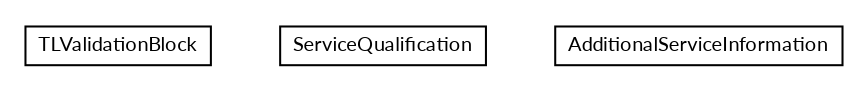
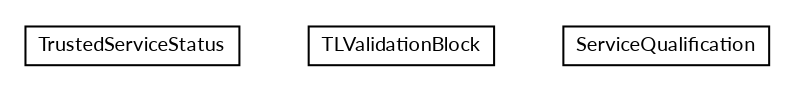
  digraph {
    nodesep=0.25
    ranksep=0.5
    fontname=Lato
    node [fontcolor=black fontname=Lato fontsize=10.0 shape=plaintext]
+   n1 [label=<<table title="eu.europa.esig.dss.validation.process.qualification.trust.TrustedServiceStatus" border="0" cellborder="1" cellspacing="0" cellpadding="2" port="p" href="./TrustedServiceStatus.html"> 		<tr><td><table border="0" cellspacing="0" cellpadding="1"> <tr><td align="center" balign="center"> TrustedServiceStatus </td></tr> 		</table></td></tr> 		</table>>]
    n2 [label=<<table title="eu.europa.esig.dss.validation.process.qualification.trust.TLValidationBlock" border="0" cellborder="1" cellspacing="0" cellpadding="2" port="p" href="./TLValidationBlock.html"> 		<tr><td><table border="0" cellspacing="0" cellpadding="1"> <tr><td align="center" balign="center"> TLValidationBlock </td></tr> 		</table></td></tr> 		</table>>]
    n3 [label=<<table title="eu.europa.esig.dss.validation.process.qualification.trust.ServiceQualification" border="0" cellborder="1" cellspacing="0" cellpadding="2" port="p" href="./ServiceQualification.html"> 		<tr><td><table border="0" cellspacing="0" cellpadding="1"> <tr><td align="center" balign="center"> ServiceQualification </td></tr> 		</table></td></tr> 		</table>>]
-   n4 [label=<<table title="eu.europa.esig.dss.validation.process.qualification.trust.AdditionalServiceInformation" border="0" cellborder="1" cellspacing="0" cellpadding="2" port="p" href="./AdditionalServiceInformation.html"> 		<tr><td><table border="0" cellspacing="0" cellpadding="1"> <tr><td align="center" balign="center"> AdditionalServiceInformation </td></tr> 		</table></td></tr> 		</table>>]
  }
